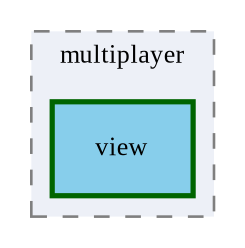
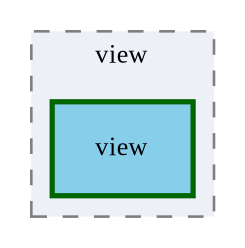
  digraph {
    compound=true
    rankdir=LR
    fontname="Liberation Serif"
    n1 [color=darkgreen fillcolor=skyblue fontname="Liberation Serif" fontsize=10 label=view shape=box style="filled,bold,"]
    subgraph cluster_1 {
      bgcolor="#edf0f7"
      fontsize=10
-     label=multiplayer
+     label=view
      pencolor=grey50
      style="filled,dashed,"
      n1
    }
  }
